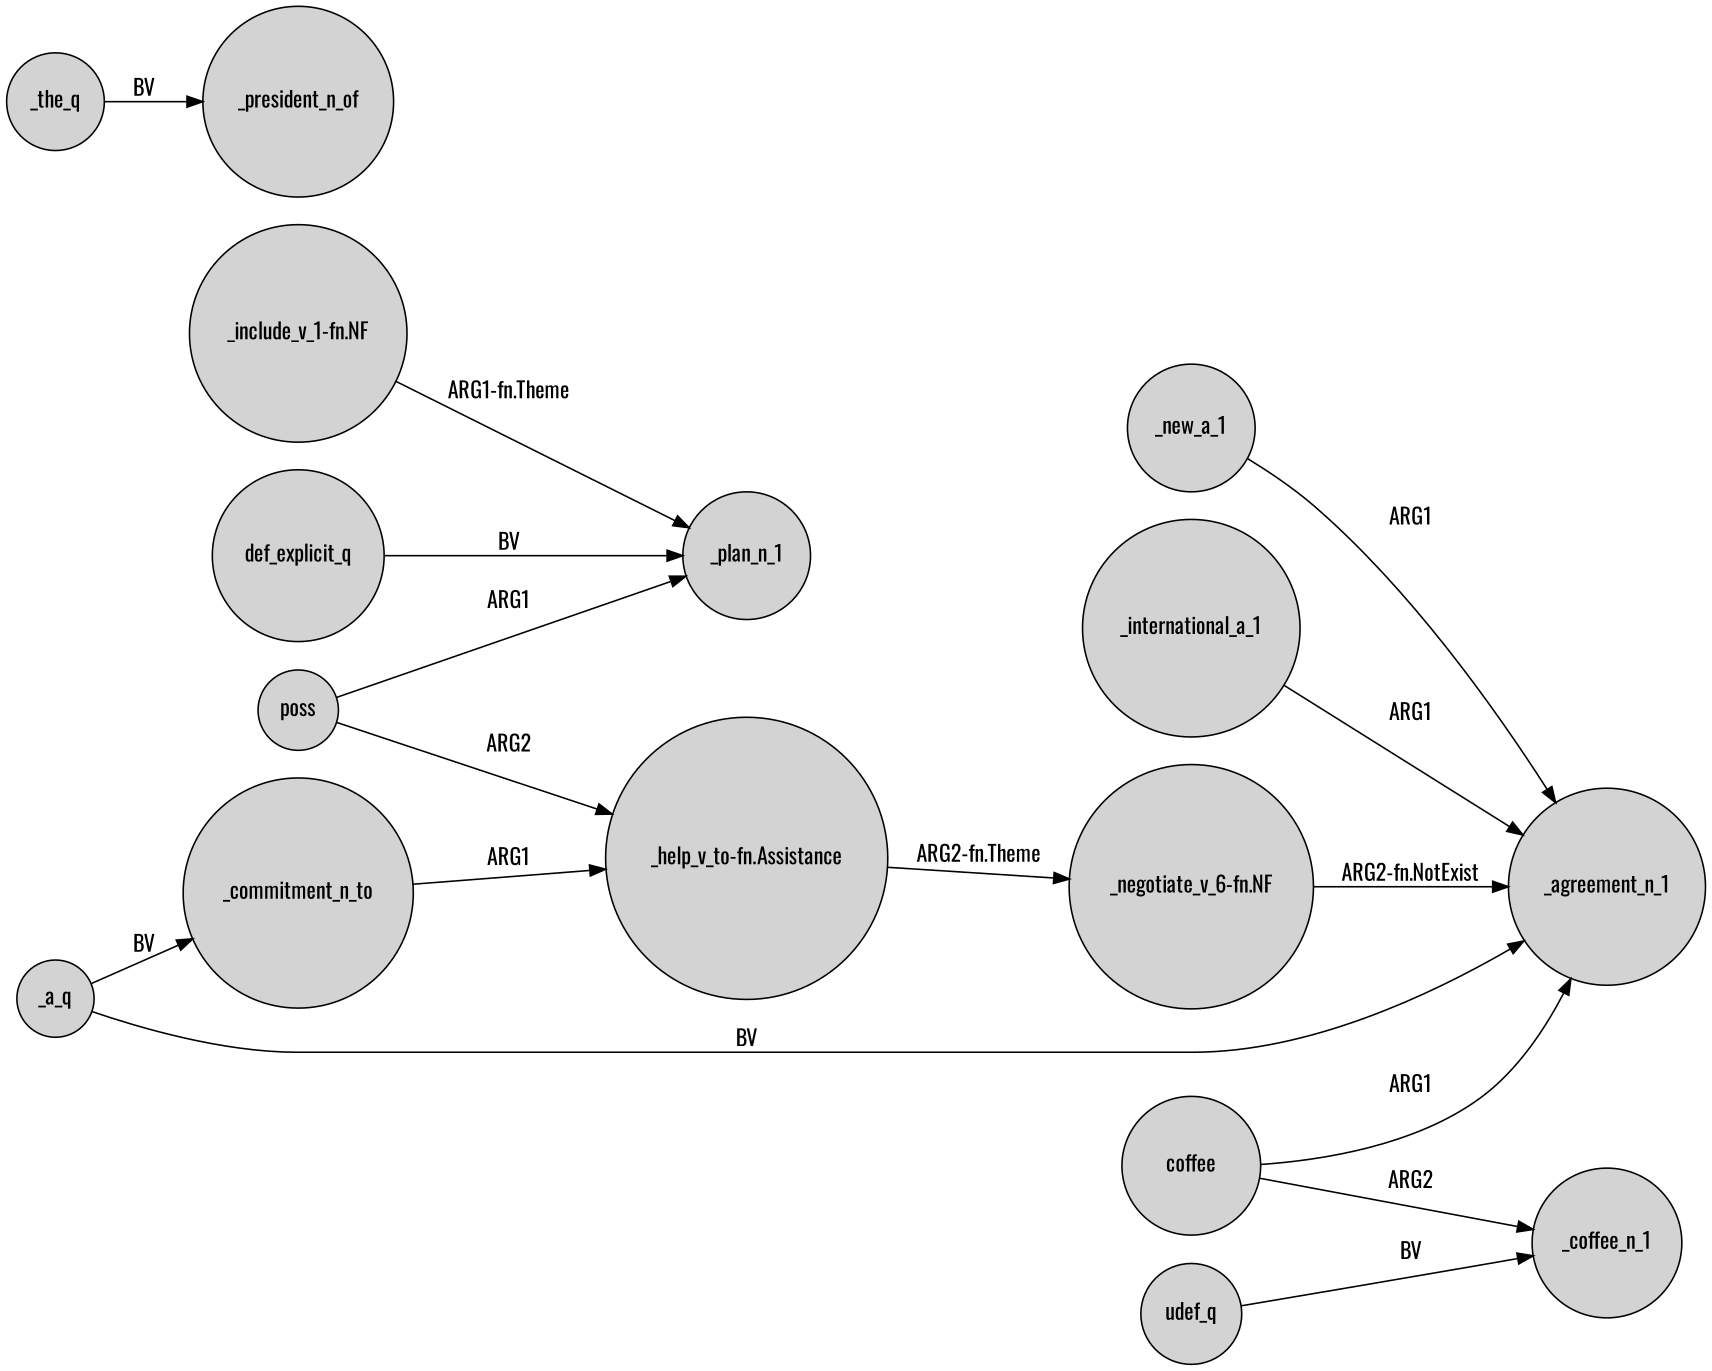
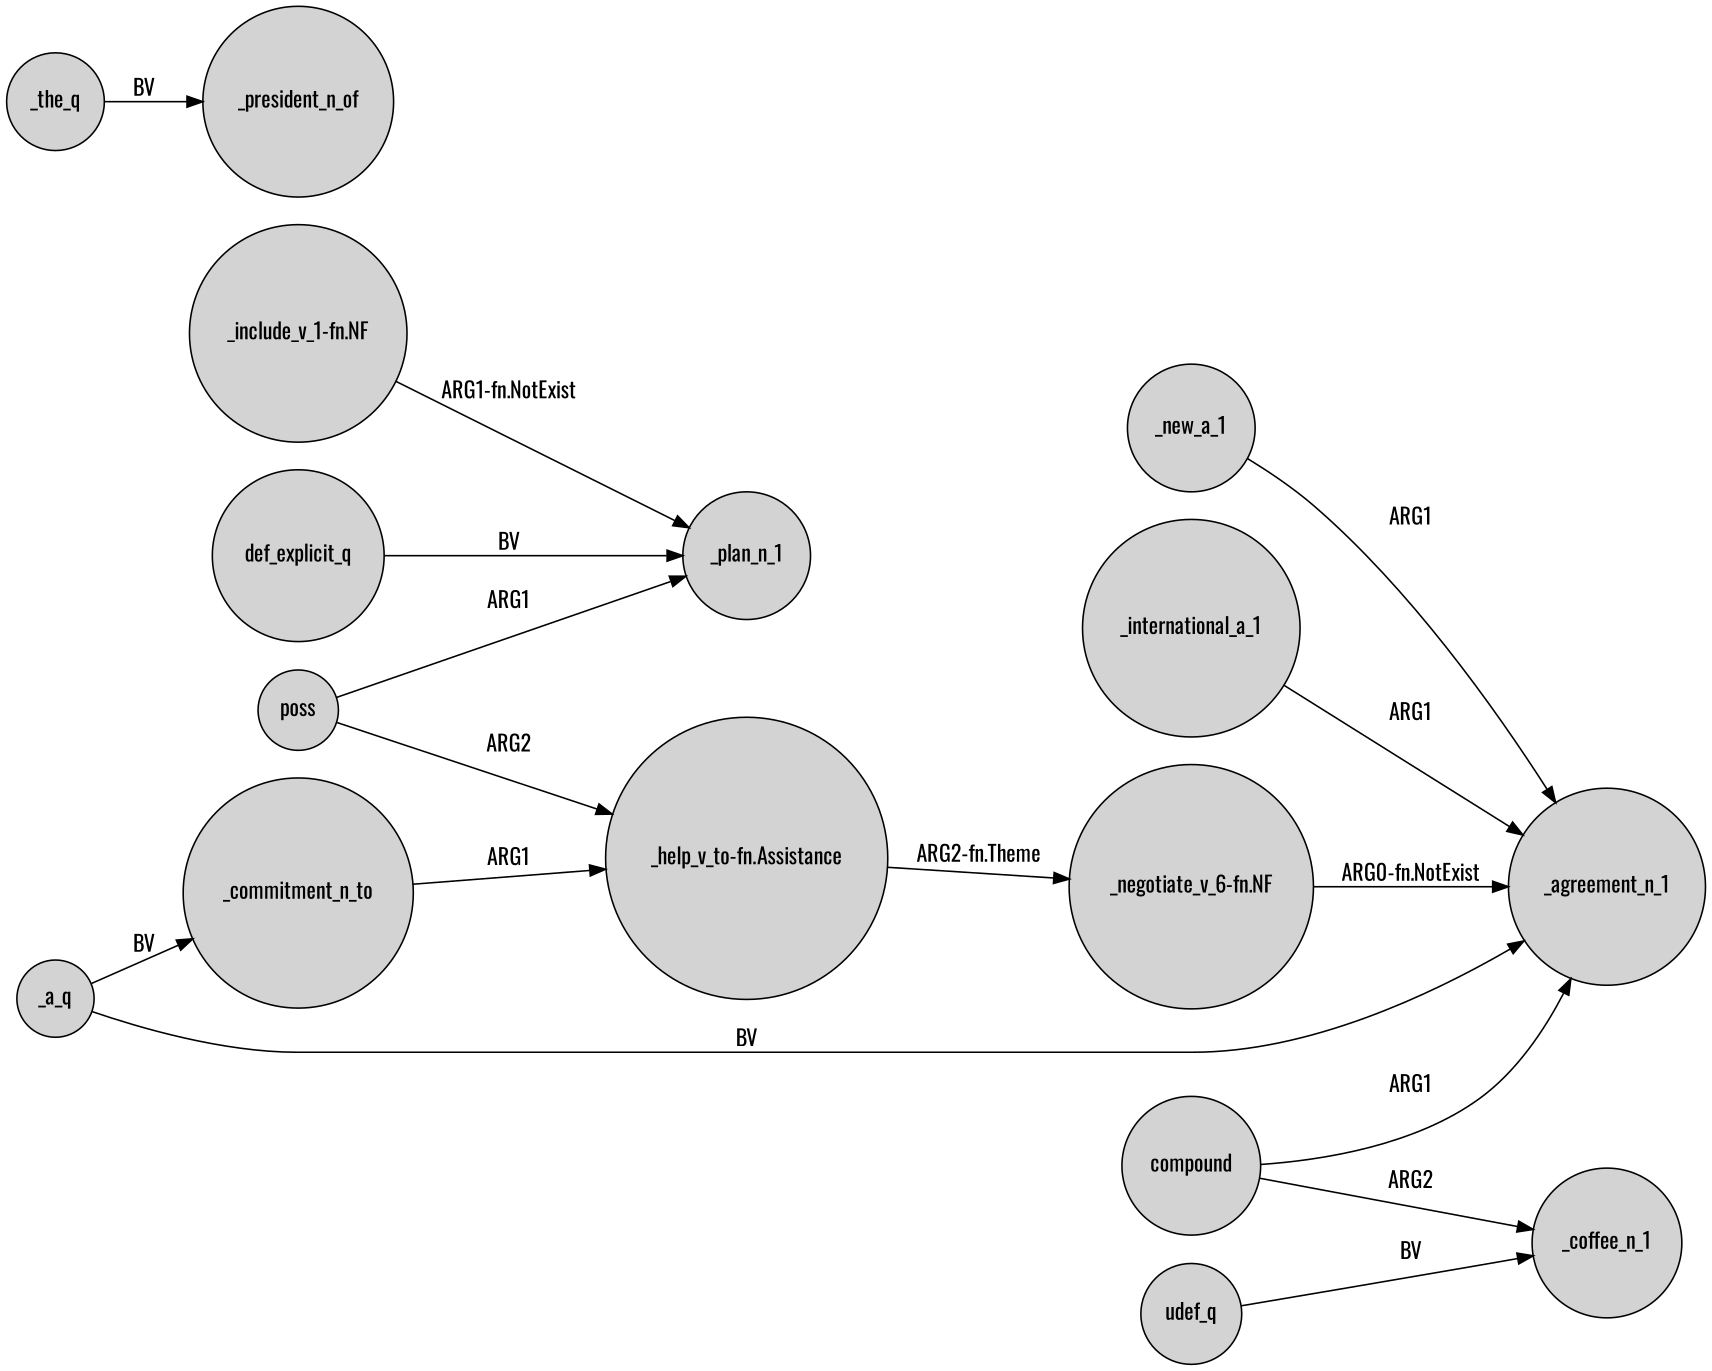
  digraph {
    fontname=Oswald
    rankdir=LR
    node [fontname=Oswald shape=circle style=filled]
    edge [fontname=Oswald]
    poss
    _plan_n_1
    "_help_v_to-fn.Assistance"
    "_include_v_1-fn.NF"
    _commitment_n_to
    n6 [label="_negotiate_v_6-fn.NF"]
    _agreement_n_1
    _a_q
-   compound [label=coffee]
+   compound
    _coffee_n_1
    _new_a_1
    _international_a_1
    _the_q
    _president_n_of
    udef_q
    def_explicit_q
    poss -> _plan_n_1 [label=ARG1]
    poss -> "_help_v_to-fn.Assistance" [label=ARG2]
    "_help_v_to-fn.Assistance" -> n6 [label="ARG2-fn.Theme"]
-   "_include_v_1-fn.NF" -> _plan_n_1 [label="ARG1-fn.Theme"]
+   "_include_v_1-fn.NF" -> _plan_n_1 [label="ARG1-fn.NotExist"]
    _commitment_n_to -> "_help_v_to-fn.Assistance" [label=ARG1]
-   n6 -> _agreement_n_1 [label="ARG2-fn.NotExist"]
+   n6 -> _agreement_n_1 [label="ARG0-fn.NotExist"]
    _a_q -> _commitment_n_to [label=BV]
    _a_q -> _agreement_n_1 [label=BV]
    compound -> _agreement_n_1 [label=ARG1]
    compound -> _coffee_n_1 [label=ARG2]
    _new_a_1 -> _agreement_n_1 [label=ARG1]
    _international_a_1 -> _agreement_n_1 [label=ARG1]
    _the_q -> _president_n_of [label=BV]
    udef_q -> _coffee_n_1 [label=BV]
    def_explicit_q -> _plan_n_1 [label=BV]
  }
